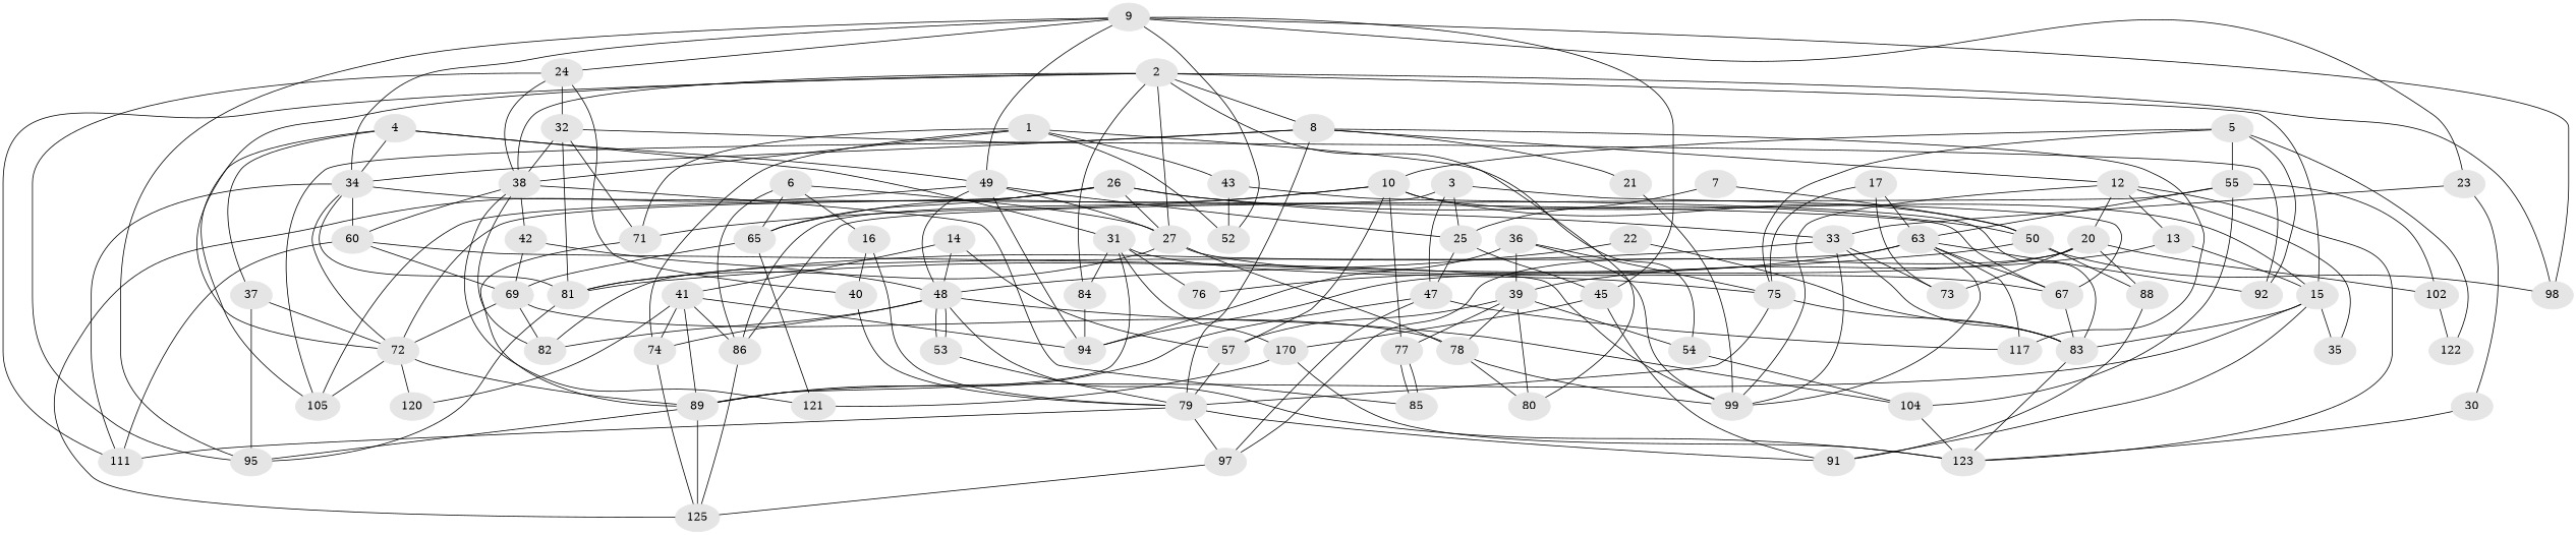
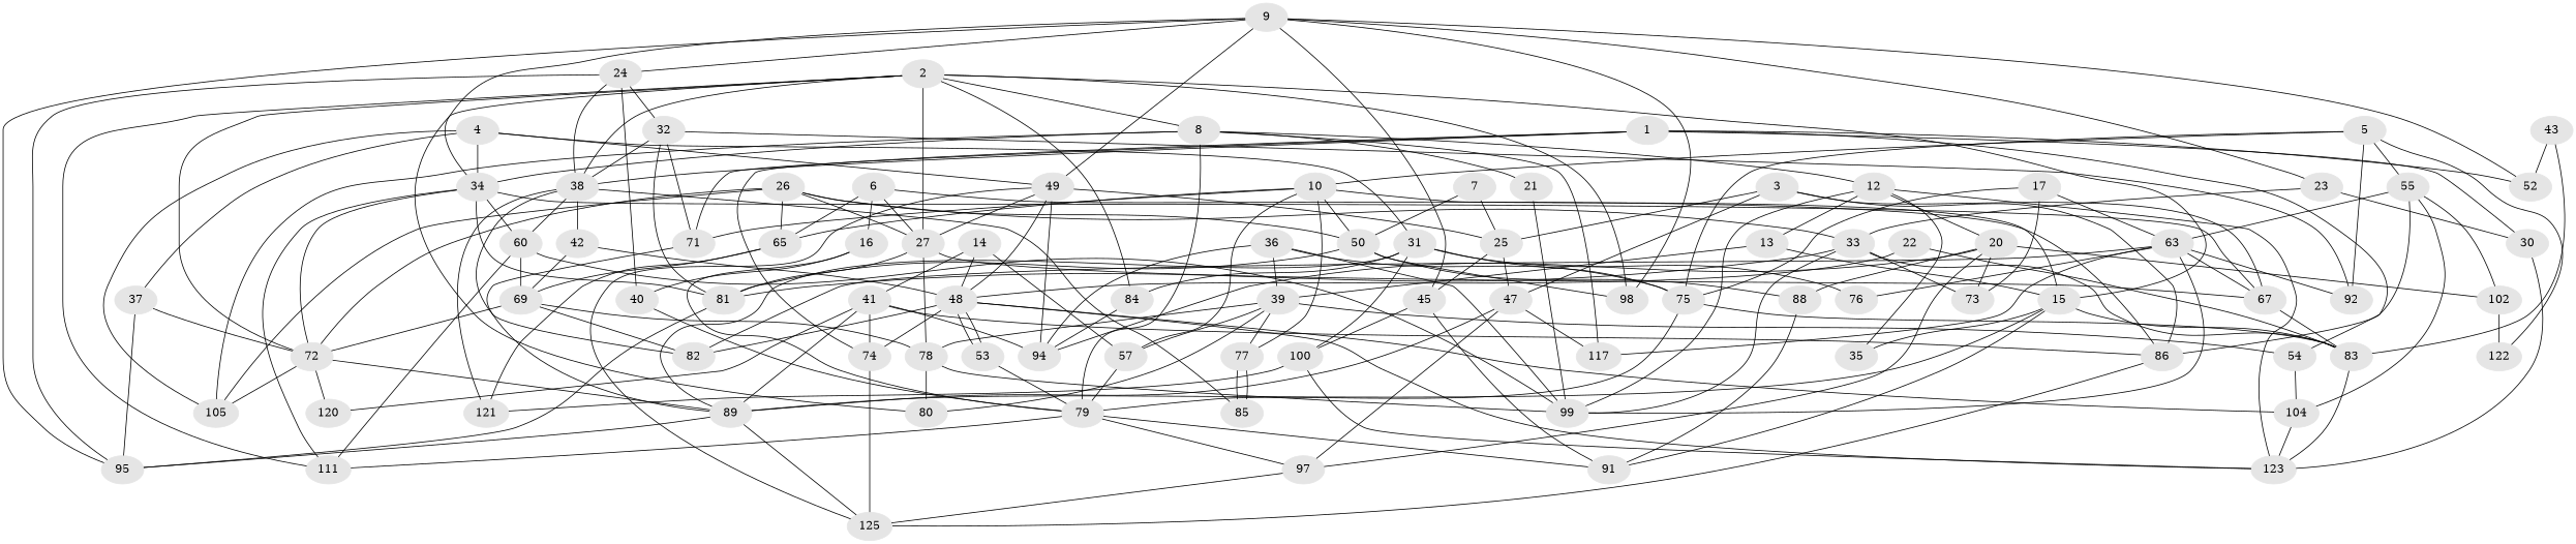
  graph {
    node [color=gray90 style=filled]
    1 [super="+11"]
    30
    38 [super="+70"]
    52
    54
    71
    74
    123
    60 [super="+103"]
    42
    82
    85
    121
    104
    89 [super="+118"]
    125
    2 [super="+115"]
    8 [super="+18"]
    15 [super="+124"]
    n20 [label=27 super="+127"]
    72 [super="+109"]
    80
    84
    98
    111
    34 [super="+96"]
    105 [super="+108"]
    12 [super="+62"]
    21
    79 [super="+128"]
    117
    35
    83 [super="+101"]
    91
    67 [super="+87"]
    78
    81
    120
    94
    25 [super="+64"]
    47 [super="+59"]
    45
    3
    86 [super="+110"]
    97
    4 [super="+68"]
    n47 [label=49 super="+44"]
    31
    37
    48 [super="+61"]
    75 [super="+114"]
    76
-   100 [super="+119" label=170]
+   100 [super="+119"]
    95 [super="+107"]
    5 [super="+112"]
    10 [super="+27"]
    55 [super="+66"]
    92
    122
    65 [super="+93"]
    50 [super="+58"]
    57
    77
    63 [super="+130"]
    102
    6
    16
    40
    69
    7
    88
    13
    20 [super="+56"]
    99
    9 [super="+49"]
    23 [super="+29"]
    24 [super="+116"]
    33 [super="+126"]
    32 [super="+113"]
    39 [super="+90"]
    73
    41 [super="+106"]
    14
    53
    17
    22
    26 [super="+46"]
    36
    43
-   1 -- 43
+   1 -- 30
    1 -- 38
    1 -- 52
    1 -- 54
    1 -- 71
    1 -- 74
    30 -- 123
    38 -- 60
    38 -- 42
    38 -- 82
    38 -- 85
    38 -- 121
    54 -- 104
    71 -- 89
    74 -- 125
    60 -- 111
    60 -- 69
    60 -- 99
    42 -- 48
    42 -- 69
    104 -- 123
    89 -- 125
    89 -- 95
    2 -- 38
    2 -- 8
    2 -- 15
    2 -- n20
    2 -- 72
    2 -- 80
    2 -- 84
    2 -- 98
    2 -- 111
    8 -- 34
    8 -- 105
    8 -- 12
    8 -- 21
    8 -- 79
    8 -- 117
    15 -- 89
    15 -- 35
    15 -- 83
    15 -- 91
    n20 -- 67
    n20 -- 78
    n20 -- 81
    72 -- 89
    72 -- 105
    72 -- 120
    84 -- 94
    34 -- 60
    34 -- 72
    34 -- 111
    34 -- 67
    34 -- 81
    12 -- 123
    12 -- 35
    12 -- 13
    12 -- 20
    12 -- 99
    21 -- 99
    79 -- 111
    79 -- 91
    79 -- 97
    83 -- 123
    67 -- 83
    78 -- 80
    78 -- 99
    81 -- 95
    25 -- 47
    25 -- 45
    47 -- 89
    47 -- 117
    47 -- 97
    45 -- 91
    45 -- 100
    3 -- 67
    3 -- 25
    3 -- 47
    3 -- 86
    86 -- 125
    97 -- 125
    4 -- 34
    4 -- 105
    4 -- n47
    4 -- 31
    4 -- 37
    n47 -- 125
    n47 -- n20
    n47 -- 94
    n47 -- 25
    n47 -- 48
    31 -- 89
    31 -- 84
    31 -- 75
    31 -- 76
    31 -- 100
    37 -- 72
    37 -- 95
    48 -- 74
    48 -- 123
    48 -- 82
    48 -- 104
    48 -- 53
    48 -- 53
    75 -- 79
    75 -- 83
    100 -- 123
    100 -- 121
    5 -- 75
    5 -- 10
    5 -- 55
    5 -- 92
    5 -- 122
    10 -- 71
    10 -- 15
    10 -- 65
    10 -- 50
    10 -- 57
    10 -- 77
    55 -- 104
    55 -- 86
    55 -- 63 [weight=2]
    55 -- 102
    65 -- 121
    65 -- 69
    50 -- 98
    50 -- 81
    50 -- 88
    57 -- 79
    77 -- 85
    77 -- 85
    63 -- 82
    63 -- 117
    63 -- 67
    63 -- 76
    63 -- 92
    63 -- 99
    102 -- 122
    6 -- n20
    6 -- 86
    6 -- 65
    6 -- 16
    16 -- 79
    16 -- 40
    40 -- 79
    69 -- 82
    69 -- 72
    69 -- 78
    7 -- 25
    7 -- 50
    88 -- 91
    13 -- 15
    13 -- 39
    20 -- 94
    20 -- 97
    20 -- 102
    20 -- 88
    20 -- 73
    9 -- 52
    9 -- 98
    9 -- 34
    9 -- 45
    9 -- n47
    9 -- 95
    9 -- 23
    9 -- 24
    23 -- 30
    23 -- 33
    24 -- 38
    24 -- 95
    24 -- 40
    24 -- 32
    33 -- 83
    33 -- 81
    33 -- 99
    33 -- 73
    32 -- 38
    32 -- 71
    32 -- 81
    32 -- 92
    39 -- 54
    39 -- 80
    39 -- 78
    39 -- 57
    39 -- 77
    41 -- 74
    41 -- 89
    41 -- 120
    41 -- 94
    41 -- 86
    14 -- 48
    14 -- 57
    14 -- 41
    53 -- 79
    17 -- 75
    17 -- 63
    17 -- 73
    22 -- 83
    22 -- 48
    26 -- n20
    26 -- 72 [weight=2]
    26 -- 105
    26 -- 65
    26 -- 50
    26 -- 33
    36 -- 94
    36 -- 75
    36 -- 99
    36 -- 39
    43 -- 52
    43 -- 83
  }
